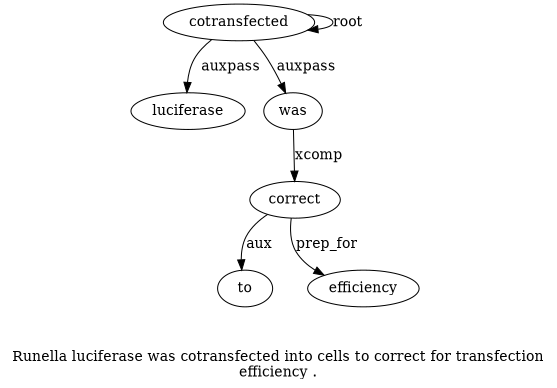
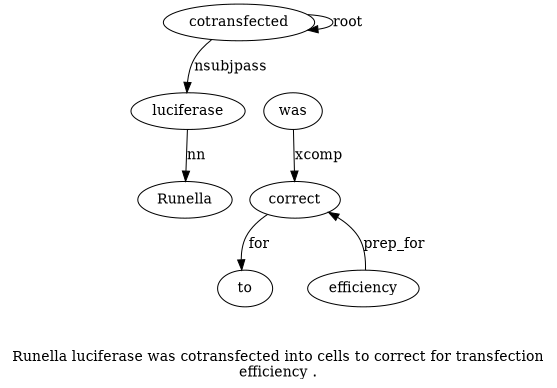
  digraph {
    label="Runella luciferase was cotransfected into cells to correct for transfection\nefficiency ."
    node [fillcolor=white style=filled]
    n1 [label=luciferase]
+   n2 [label=Runella]
    n3 [label=cotransfected]
    n4 [label=was]
    n5 [label=correct]
    n6 [label=to]
    n7 [label=efficiency]
-   n3 -> n1 [label=auxpass]
+   n1 -> n2 [label=nn]
+   n3 -> n1 [label=nsubjpass]
    n3 -> n3 [label=root]
-   n3 -> n4 [label=auxpass]
    n4 -> n5 [label=xcomp]
-   n5 -> n6 [label=aux]
-   n5 -> n7 [label=prep_for]
+   n5 -> n6 [label=for]
+   n7 -> n5 [label=prep_for]
  }
